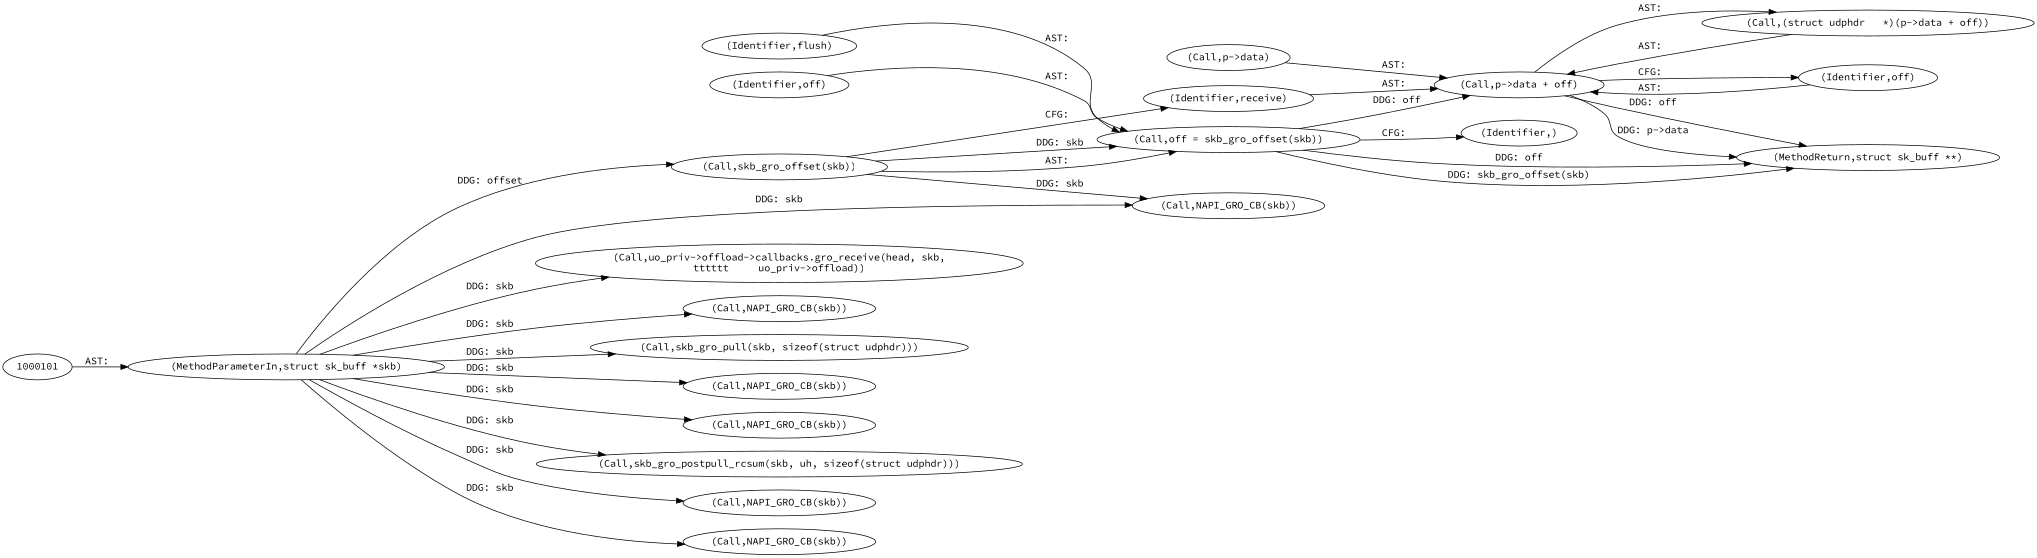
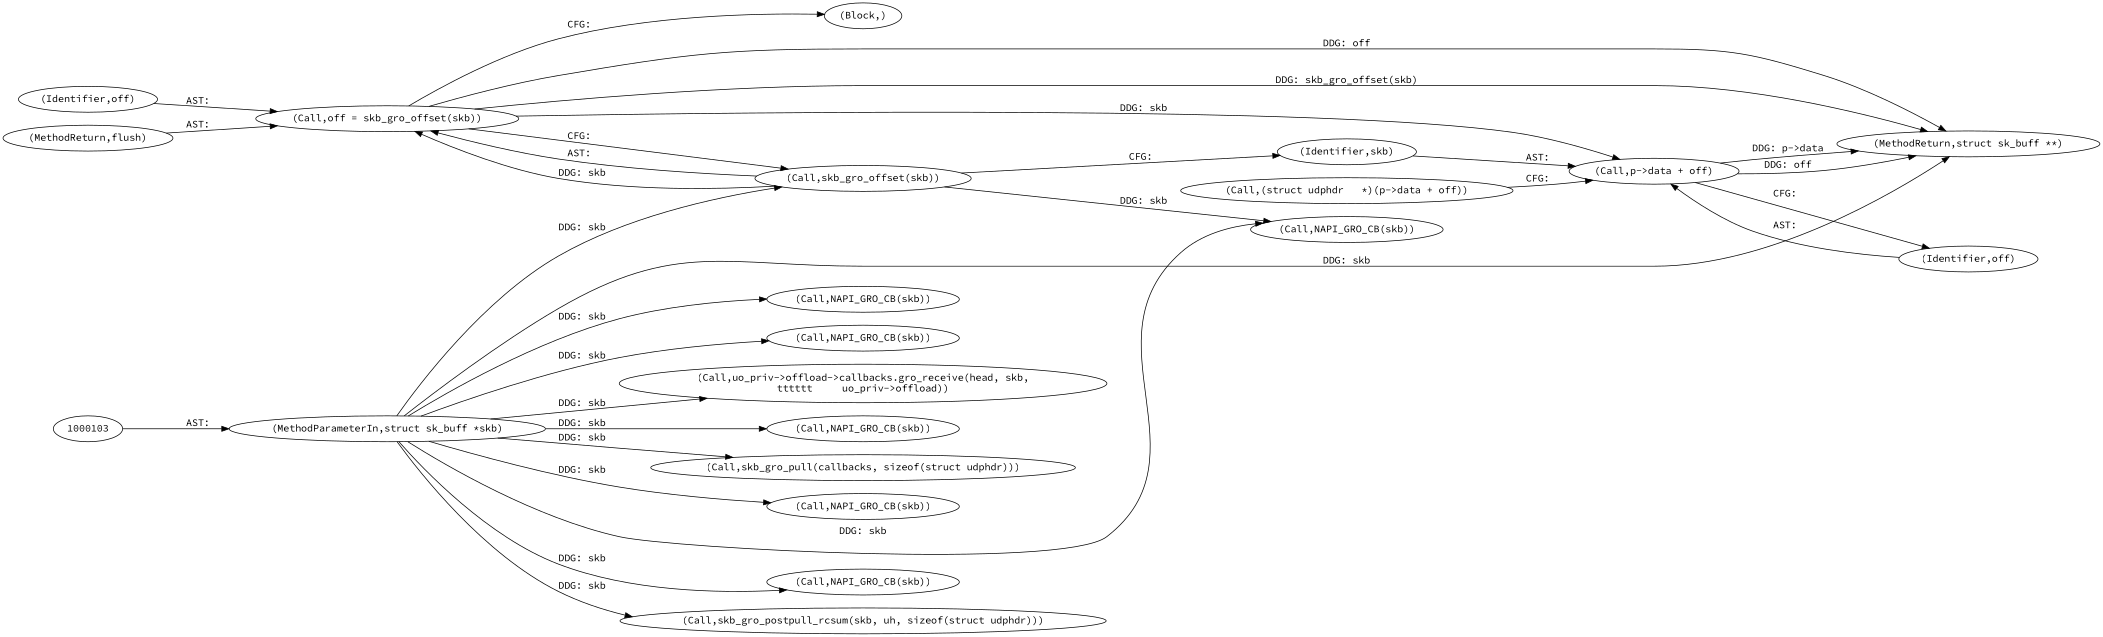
  digraph {
    fontname="Source Code Pro"
    rankdir=LR
    node [fontname="Source Code Pro"]
    edge [fontname="Source Code Pro"]
    n1 [label="(Call,p->data + off)"]
    n2 [label="(Call,(struct udphdr   *)(p->data + off))"]
    n3 [label="(MethodReturn,struct sk_buff **)"]
    n4 [label="(Identifier,off)"]
    n5 [label="(Call,off = skb_gro_offset(skb))"]
    n6 [label="(Call,skb_gro_offset(skb))"]
-   n7 [label="(Identifier,)"]
+   n7 [label="(Block,)"]
    n8 [label="(Call,NAPI_GRO_CB(skb))"]
-   n9 [label="(Identifier,receive)"]
+   n9 [label="(Identifier,skb)"]
    n10 [label="(MethodParameterIn,struct sk_buff *skb)"]
    n11 [label="(Call,uo_priv->offload->callbacks.gro_receive(head, skb,\n\t\t\t\t\t\t     uo_priv->offload))"]
    n12 [label="(Call,NAPI_GRO_CB(skb))"]
-   n13 [label="(Call,skb_gro_pull(skb, sizeof(struct udphdr)))"]
+   n13 [label="(Call,skb_gro_pull(callbacks, sizeof(struct udphdr)))"]
    n14 [label="(Call,NAPI_GRO_CB(skb))"]
    n15 [label="(Call,NAPI_GRO_CB(skb))"]
    n16 [label="(Call,skb_gro_postpull_rcsum(skb, uh, sizeof(struct udphdr)))"]
    n17 [label="(Call,NAPI_GRO_CB(skb))"]
    n18 [label="(Call,NAPI_GRO_CB(skb))"]
-   1000103 [label=1000101]
-   n20 [label="(Identifier,flush)"]
-   n21 [label="(Call,p->data)"]
+   1000103
+   n20 [label="(MethodReturn,flush)"]
    n22 [label="(Identifier,off)"]
-   n1 -> n2 [label="AST: "]
    n1 -> n3 [label="DDG: off"]
    n1 -> n3 [label="DDG: p->data"]
    n1 -> n4 [label="CFG: "]
-   n2 -> n1 [label="AST: "]
+   n2 -> n1 [label="CFG: "]
    n4 -> n1 [label="AST: "]
-   n5 -> n1 [label="DDG: off"]
+   n5 -> n1 [label="DDG: skb"]
    n5 -> n3 [label="DDG: off"]
    n5 -> n3 [label="DDG: skb_gro_offset(skb)"]
+   n5 -> n6 [label="CFG: "]
    n5 -> n7 [label="CFG: "]
    n6 -> n5 [label="AST: "]
    n6 -> n5 [label="DDG: skb"]
    n6 -> n8 [label="DDG: skb"]
    n6 -> n9 [label="CFG: "]
    n9 -> n1 [label="AST: "]
-   n10 -> n6 [label="DDG: offset"]
+   n10 -> n3 [label="DDG: skb"]
+   n10 -> n6 [label="DDG: skb"]
    n10 -> n8 [label="DDG: skb"]
    n10 -> n11 [label="DDG: skb"]
    n10 -> n12 [label="DDG: skb"]
    n10 -> n13 [label="DDG: skb"]
    n10 -> n14 [label="DDG: skb"]
    n10 -> n15 [label="DDG: skb"]
    n10 -> n16 [label="DDG: skb"]
    n10 -> n17 [label="DDG: skb"]
    n10 -> n18 [label="DDG: skb"]
    1000103 -> n10 [label="AST: "]
    n20 -> n5 [label="AST: "]
-   n21 -> n1 [label="AST: "]
    n22 -> n5 [label="AST: "]
  }
